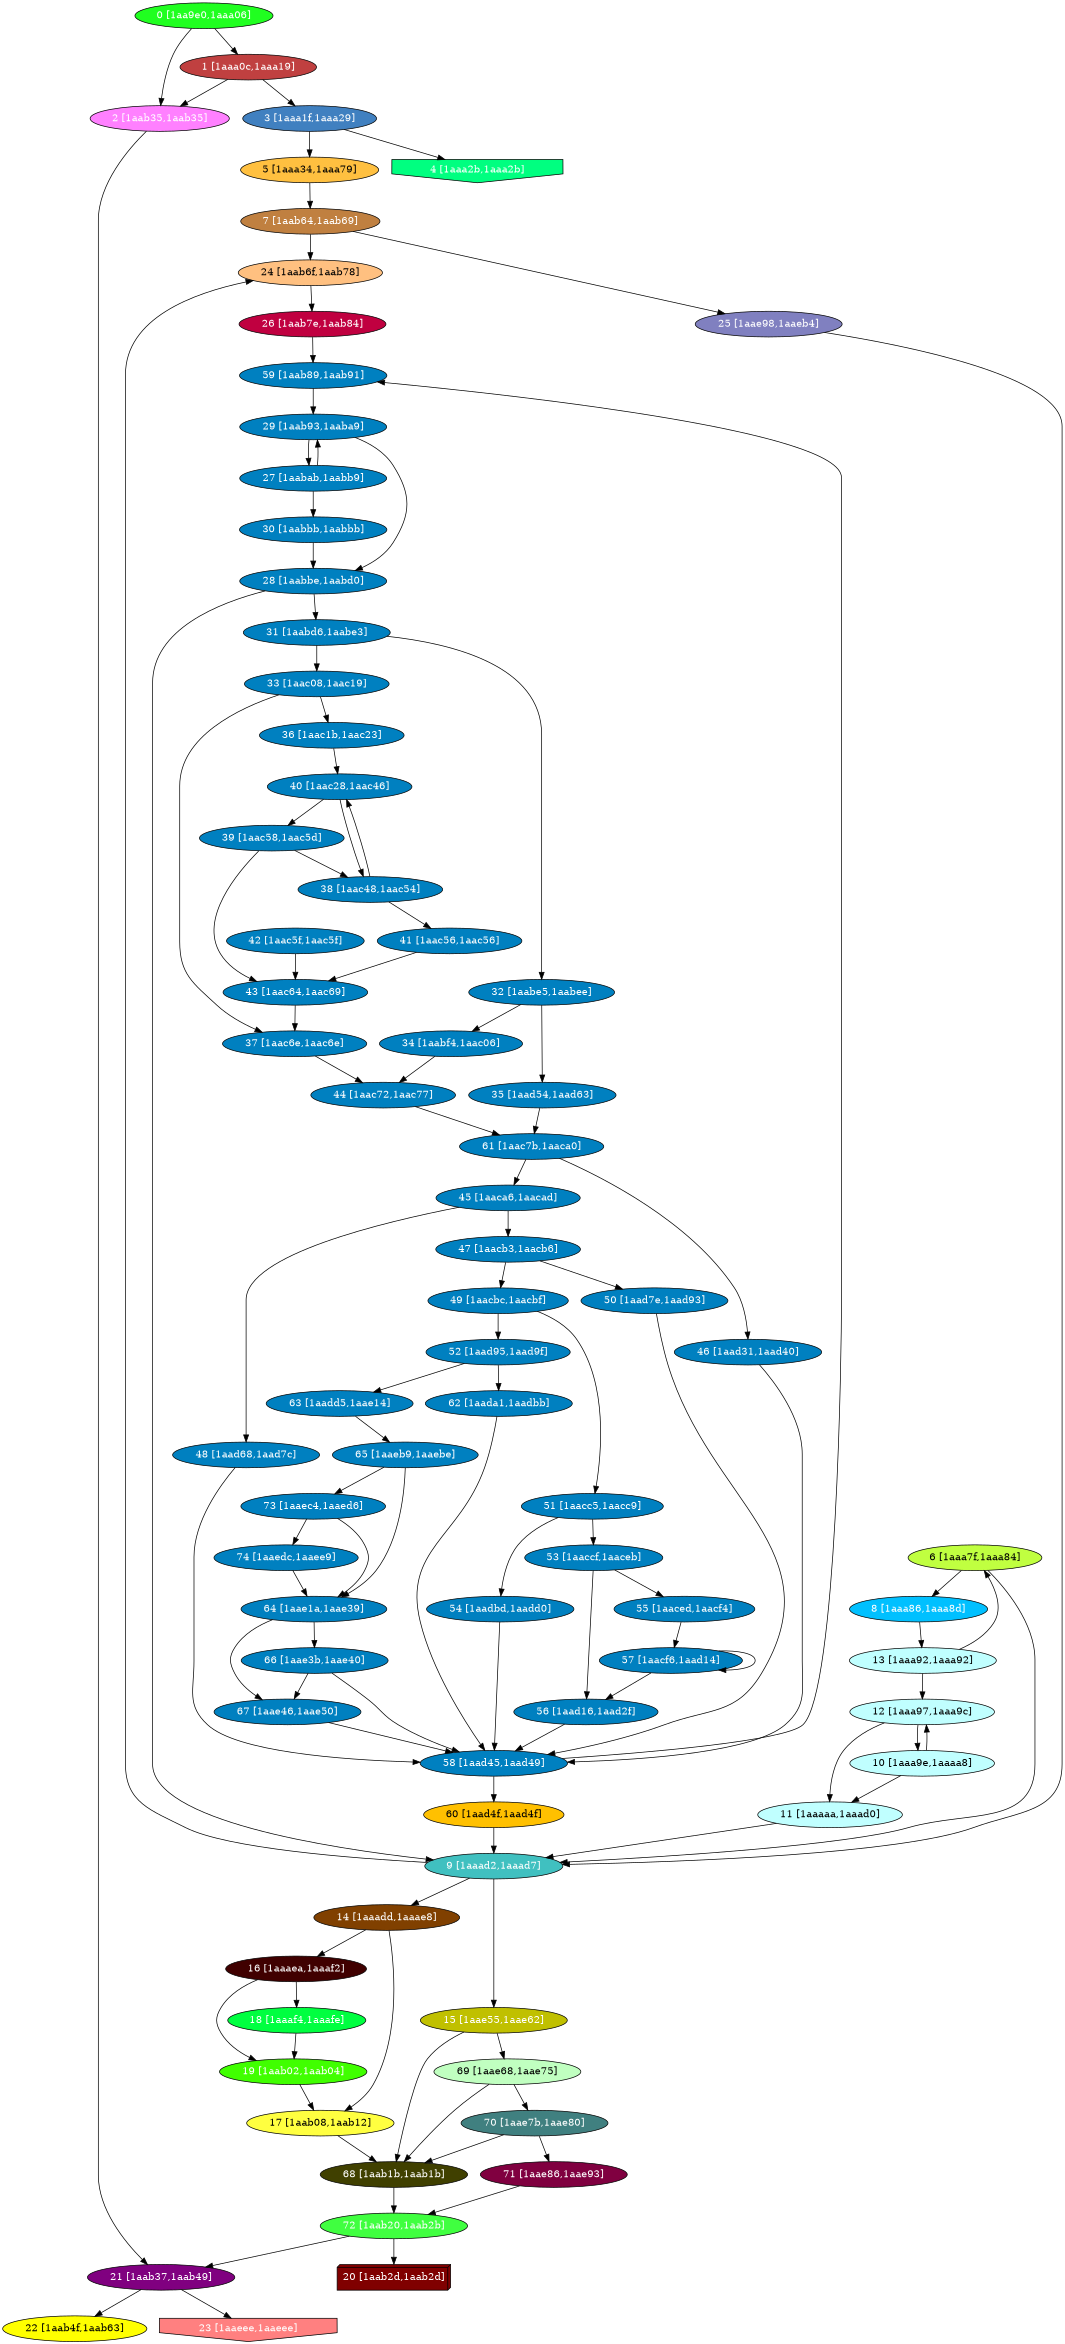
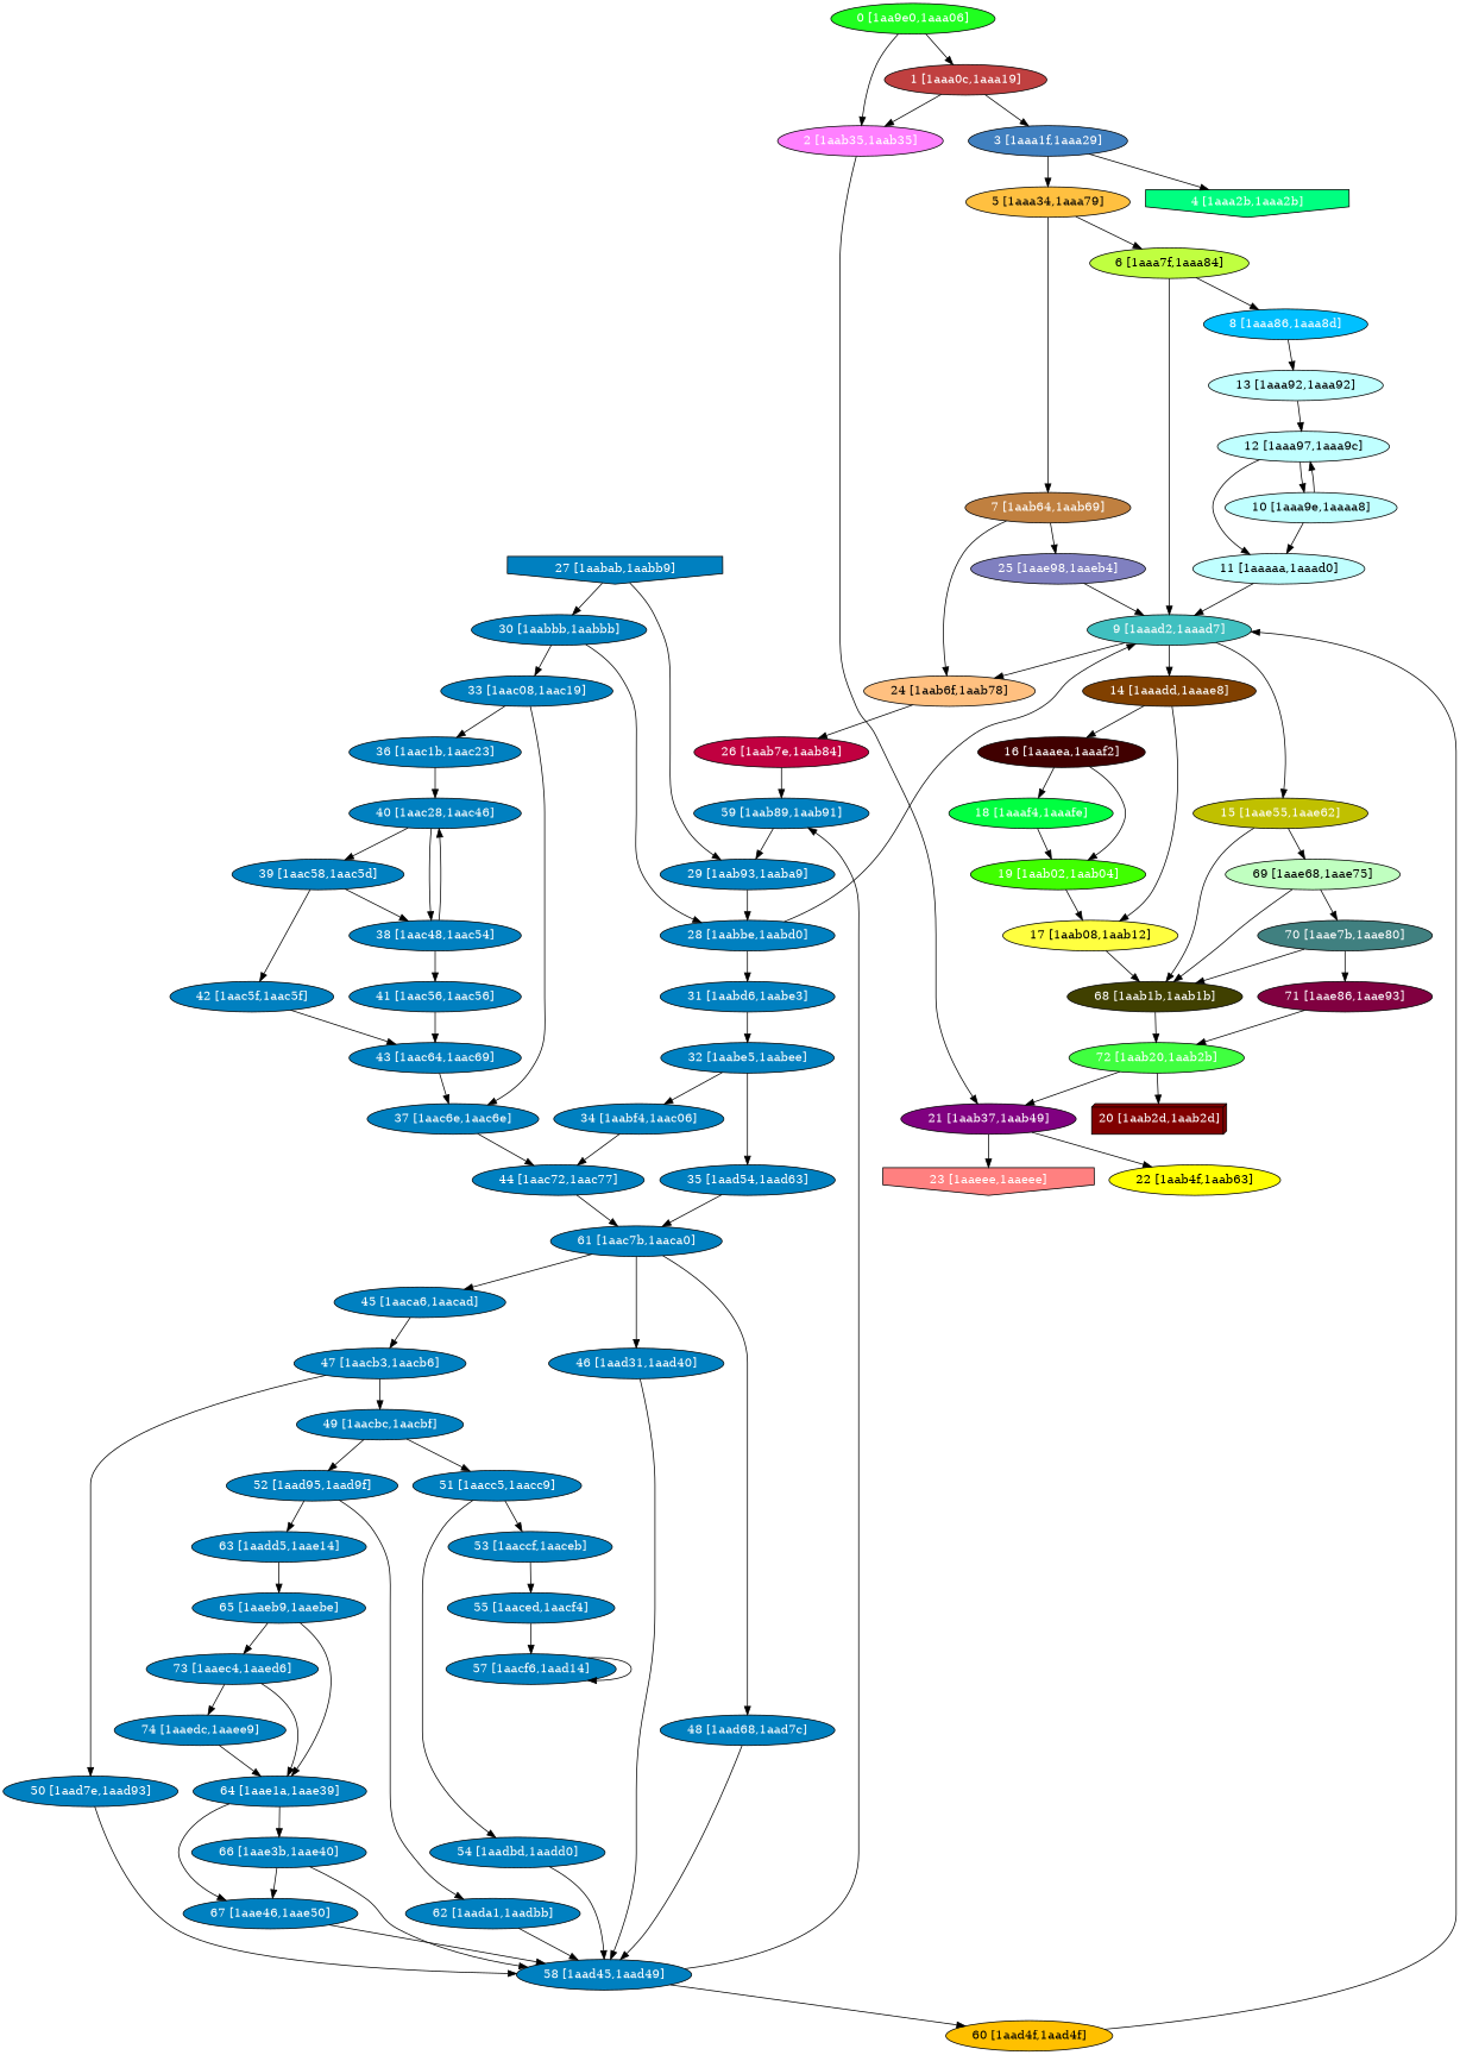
  digraph {
    node [fillcolor="#0080C0" fontcolor="#ffffff" shape=oval style=filled]
    n1 [fillcolor="#20FF20" label="0 [1aa9e0,1aaa06]"]
    n2 [fillcolor="#C04040" label="1 [1aaa0c,1aaa19]"]
    n3 [fillcolor="#FF80FF" label="2 [1aab35,1aab35]"]
    n4 [fillcolor="#4080C0" label="3 [1aaa1f,1aaa29]"]
    n5 [fillcolor="#800080" label="21 [1aab37,1aab49]"]
    n6 [fillcolor="#00FF80" label="4 [1aaa2b,1aaa2b]" shape=invhouse]
    n7 [fillcolor="#FFC040" fontcolor="#000000" label="5 [1aaa34,1aaa79]"]
    n8 [fillcolor="#FFFF00" fontcolor="#000000" label="22 [1aab4f,1aab63]"]
    n9 [fillcolor="#FF8080" label="23 [1aaeee,1aaeee]" shape=invhouse]
    n10 [fillcolor="#C0FF40" fontcolor="#000000" label="6 [1aaa7f,1aaa84]"]
    n11 [fillcolor="#C08040" label="7 [1aab64,1aab69]"]
    n12 [fillcolor="#00C0FF" label="8 [1aaa86,1aaa8d]"]
    n13 [fillcolor="#40C0C0" label="9 [1aaad2,1aaad7]"]
    n14 [fillcolor="#FFC080" fontcolor="#000000" label="24 [1aab6f,1aab78]"]
    n15 [fillcolor="#8080C0" label="25 [1aae98,1aaeb4]"]
    n16 [fillcolor="#C0FFFF" fontcolor="#000000" label="13 [1aaa92,1aaa92]"]
    n17 [fillcolor="#804000" label="14 [1aaadd,1aaae8]"]
    n18 [fillcolor="#C0C000" label="15 [1aae55,1aae62]"]
    n19 [fillcolor="#C00040" label="26 [1aab7e,1aab84]"]
    n20 [fillcolor="#C0FFFF" fontcolor="#000000" label="12 [1aaa97,1aaa9c]"]
    n21 [fillcolor="#400000" label="16 [1aaaea,1aaaf2]"]
    n22 [fillcolor="#FFFF40" fontcolor="#000000" label="17 [1aab08,1aab12]"]
    n23 [fillcolor="#404000" label="68 [1aab1b,1aab1b]"]
    n24 [fillcolor="#C0FFC0" fontcolor="#000000" label="69 [1aae68,1aae75]"]
    n25 [fillcolor="#C0FFFF" fontcolor="#000000" label="10 [1aaa9e,1aaaa8]"]
    n26 [fillcolor="#C0FFFF" fontcolor="#000000" label="11 [1aaaaa,1aaad0]"]
    n27 [fillcolor="#00FF40" label="18 [1aaaf4,1aaafe]"]
    n28 [fillcolor="#40FF00" label="19 [1aab02,1aab04]"]
    n29 [fillcolor="#40FF40" label="72 [1aab20,1aab2b]"]
    n30 [fillcolor="#408080" label="70 [1aae7b,1aae80]"]
    n31 [fillcolor="#800000" label="20 [1aab2d,1aab2d]" shape=box3d]
    n32 [label="59 [1aab89,1aab91]"]
    n33 [label="29 [1aab93,1aaba9]"]
-   n34 [label="27 [1aabab,1aabb9]"]
+   n34 [label="27 [1aabab,1aabb9]" shape=invhouse]
    n35 [label="30 [1aabbb,1aabbb]"]
    n36 [label="28 [1aabbe,1aabd0]"]
    n37 [label="31 [1aabd6,1aabe3]"]
    n38 [label="32 [1aabe5,1aabee]"]
    n39 [label="33 [1aac08,1aac19]"]
    n40 [label="34 [1aabf4,1aac06]"]
    n41 [label="35 [1aad54,1aad63]"]
    n42 [label="36 [1aac1b,1aac23]"]
    n43 [label="37 [1aac6e,1aac6e]"]
    n44 [label="44 [1aac72,1aac77]"]
    n45 [label="61 [1aac7b,1aaca0]"]
    n46 [label="40 [1aac28,1aac46]"]
    n47 [label="45 [1aaca6,1aacad]"]
    n48 [label="46 [1aad31,1aad40]"]
    n49 [label="38 [1aac48,1aac54]"]
    n50 [label="39 [1aac58,1aac5d]"]
    n51 [label="41 [1aac56,1aac56]"]
    n52 [label="43 [1aac64,1aac69]"]
    n53 [label="42 [1aac5f,1aac5f]"]
    n54 [label="47 [1aacb3,1aacb6]"]
    n55 [label="48 [1aad68,1aad7c]"]
    n56 [label="49 [1aacbc,1aacbf]"]
    n57 [label="50 [1aad7e,1aad93]"]
    n58 [label="58 [1aad45,1aad49]"]
    n59 [fillcolor="#FFC000" fontcolor="#000000" label="60 [1aad4f,1aad4f]"]
    n60 [label="51 [1aacc5,1aacc9]"]
    n61 [label="52 [1aad95,1aad9f]"]
    n62 [label="53 [1aaccf,1aaceb]"]
    n63 [label="54 [1aadbd,1aadd0]"]
    n64 [label="62 [1aada1,1aadbb]"]
    n65 [label="63 [1aadd5,1aae14]"]
    n66 [label="55 [1aaced,1aacf4]"]
-   n67 [label="56 [1aad16,1aad2f]"]
    n68 [label="65 [1aaeb9,1aaebe]"]
    n69 [label="57 [1aacf6,1aad14]"]
    n70 [label="64 [1aae1a,1aae39]"]
    n71 [label="66 [1aae3b,1aae40]"]
    n72 [label="67 [1aae46,1aae50]"]
    n73 [label="73 [1aaec4,1aaed6]"]
    n74 [label="74 [1aaedc,1aaee9]"]
    n75 [fillcolor="#800040" label="71 [1aae86,1aae93]"]
    n1 -> n2
    n1 -> n3
    n2 -> n3
    n2 -> n4
    n3 -> n5
    n4 -> n6
    n4 -> n7
    n5 -> n8
    n5 -> n9
-   n16 -> n10
+   n7 -> n10
    n7 -> n11
    n10 -> n12
    n10 -> n13
    n11 -> n14
    n11 -> n15
    n12 -> n16
    n13 -> n14
    n13 -> n17
    n13 -> n18
    n14 -> n19
    n15 -> n13
    n16 -> n20
    n17 -> n21
    n17 -> n22
    n18 -> n23
    n18 -> n24
    n19 -> n32
    n20 -> n25
    n20 -> n26
    n21 -> n27
    n21 -> n28
    n22 -> n23
    n23 -> n29
    n24 -> n23
    n24 -> n30
    n25 -> n20
    n25 -> n26
    n26 -> n13
    n27 -> n28
    n28 -> n22
    n29 -> n5
    n29 -> n31
    n30 -> n23
    n30 -> n75
    n32 -> n33
-   n33 -> n34
    n33 -> n36
    n34 -> n33
    n34 -> n35
    n35 -> n36
    n36 -> n13
    n36 -> n37
    n37 -> n38
-   n37 -> n39
+   n35 -> n39
    n38 -> n40
    n38 -> n41
    n39 -> n42
    n39 -> n43
    n40 -> n44
    n41 -> n45
    n42 -> n46
    n43 -> n44
    n44 -> n45
    n45 -> n47
    n45 -> n48
    n46 -> n49
    n46 -> n50
    n47 -> n54
-   n47 -> n55
+   n45 -> n55
    n48 -> n58
    n49 -> n46
    n49 -> n51
    n50 -> n49
-   n50 -> n52
+   n50 -> n53
    n51 -> n52
    n52 -> n43
    n53 -> n52
    n54 -> n56
    n54 -> n57
    n55 -> n58
    n56 -> n60
    n56 -> n61
    n57 -> n58
    n58 -> n32
    n58 -> n59
    n59 -> n13
    n60 -> n62
    n60 -> n63
    n61 -> n64
    n61 -> n65
    n62 -> n66
-   n62 -> n67
    n63 -> n58
    n64 -> n58
    n65 -> n68
    n66 -> n69
-   n67 -> n58
    n68 -> n70
    n68 -> n73
-   n69 -> n67
    n69 -> n69
    n70 -> n71
    n70 -> n72
    n71 -> n58
    n71 -> n72
    n72 -> n58
    n73 -> n70
    n73 -> n74
    n74 -> n70
    n75 -> n29
  }
